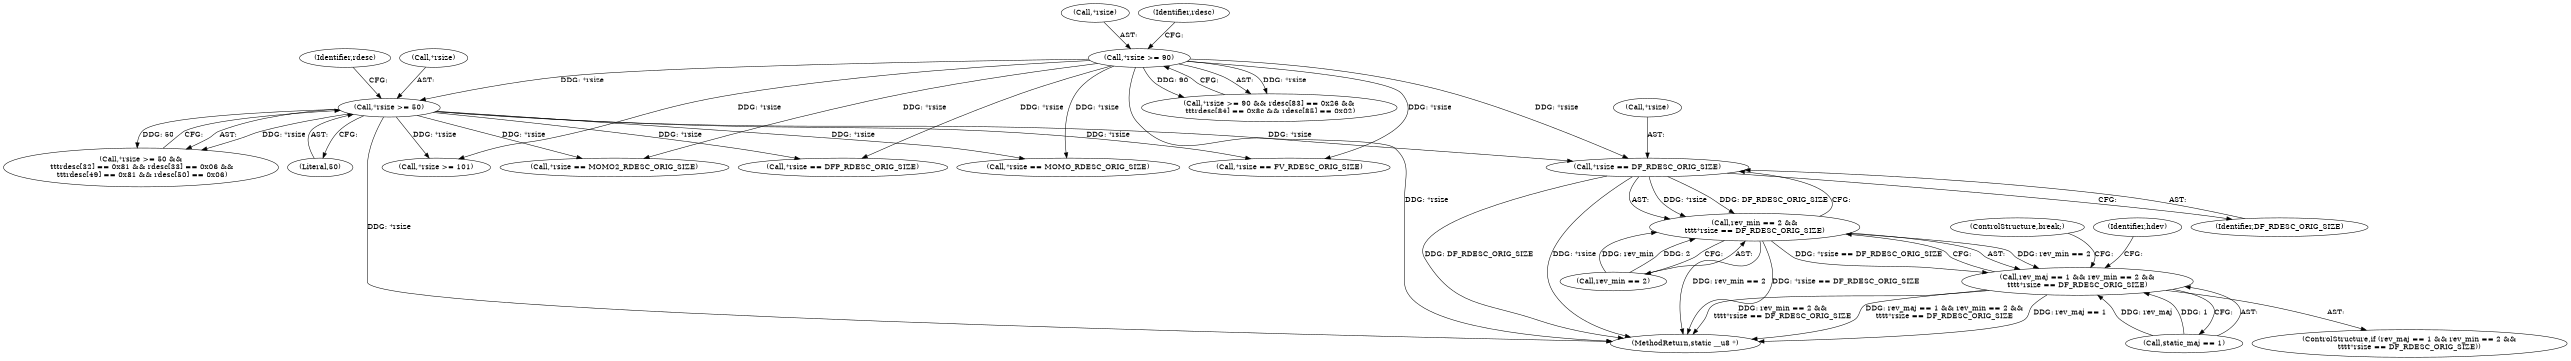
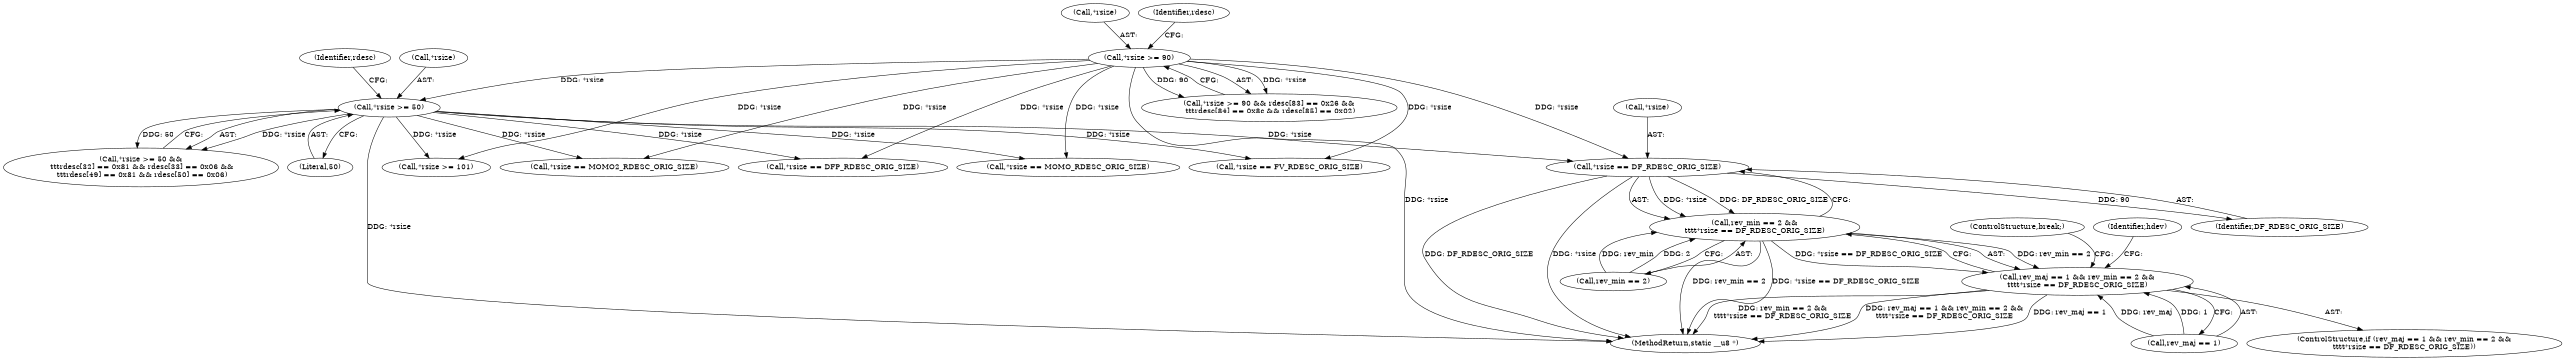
  digraph {
    n1 [label="(Call,*rsize == DF_RDESC_ORIG_SIZE)"]
    n2 [label="(Call,rev_min == 2 &&\n\t\t\t\t*rsize == DF_RDESC_ORIG_SIZE)"]
    n3 [label="(MethodReturn,static __u8 *)"]
    n4 [label="(Identifier,DF_RDESC_ORIG_SIZE)"]
    n5 [label="(Call,rev_maj == 1 && rev_min == 2 &&\n\t\t\t\t*rsize == DF_RDESC_ORIG_SIZE)"]
    n6 [label="(Call,rev_min == 2)"]
    n7 [label="(Call,*rsize >= 90)"]
    n8 [label="(Call,*rsize >= 50)"]
    n9 [label="(Call,*rsize >= 101)"]
    n10 [label="(Call,*rsize == MOMO2_RDESC_ORIG_SIZE)"]
    n11 [label="(Call,*rsize == DFP_RDESC_ORIG_SIZE)"]
    n12 [label="(Call,*rsize == MOMO_RDESC_ORIG_SIZE)"]
    n13 [label="(Call,*rsize >= 90 && rdesc[83] == 0x26 &&\n \t\t\trdesc[84] == 0x8c && rdesc[85] == 0x02)"]
    n14 [label="(Call,*rsize == FV_RDESC_ORIG_SIZE)"]
    n15 [label="(Call,*rsize >= 50 &&\n \t\t\trdesc[32] == 0x81 && rdesc[33] == 0x06 &&\n \t\t\trdesc[49] == 0x81 && rdesc[50] == 0x06)"]
    n16 [label="(Literal,50)"]
-   n17 [label="(Call,static_maj == 1)"]
+   n17 [label="(Call,rev_maj == 1)"]
    n18 [label="(ControlStructure,if (rev_maj == 1 && rev_min == 2 &&\n\t\t\t\t*rsize == DF_RDESC_ORIG_SIZE))"]
    n19 [label="(Call,*rsize)"]
    n20 [label="(Identifier,rdesc)"]
    n21 [label="(ControlStructure,break;)"]
    n22 [label="(Call,*rsize)"]
    n23 [label="(Identifier,rdesc)"]
    n24 [label="(Identifier,hdev)"]
    n25 [label="(Call,*rsize)"]
    n1 -> n2 [label="AST: "]
    n1 -> n2 [label="DDG: *rsize"]
    n1 -> n2 [label="DDG: DF_RDESC_ORIG_SIZE"]
    n1 -> n3 [label="DDG: DF_RDESC_ORIG_SIZE"]
    n1 -> n3 [label="DDG: *rsize"]
-   n1 -> n4 [label="CFG: "]
+   n1 -> n4 [label="DDG: 90"]
    n2 -> n1 [label="CFG: "]
    n2 -> n3 [label="DDG: rev_min == 2"]
    n2 -> n3 [label="DDG: *rsize == DF_RDESC_ORIG_SIZE"]
    n2 -> n5 [label="AST: "]
    n2 -> n5 [label="DDG: rev_min == 2"]
    n2 -> n5 [label="DDG: *rsize == DF_RDESC_ORIG_SIZE"]
    n2 -> n6 [label="CFG: "]
    n4 -> n1 [label="AST: "]
    n5 -> n2 [label="CFG: "]
    n5 -> n3 [label="DDG: rev_maj == 1 && rev_min == 2 &&\n\t\t\t\t*rsize == DF_RDESC_ORIG_SIZE"]
    n5 -> n3 [label="DDG: rev_maj == 1"]
    n5 -> n3 [label="DDG: rev_min == 2 &&\n\t\t\t\t*rsize == DF_RDESC_ORIG_SIZE"]
    n5 -> n17 [label="CFG: "]
    n5 -> n18 [label="AST: "]
    n6 -> n2 [label="AST: "]
    n6 -> n2 [label="DDG: rev_min"]
    n6 -> n2 [label="DDG: 2"]
    n7 -> n1 [label="DDG: *rsize"]
    n7 -> n3 [label="DDG: *rsize"]
    n7 -> n8 [label="DDG: *rsize"]
    n7 -> n9 [label="DDG: *rsize"]
    n7 -> n10 [label="DDG: *rsize"]
    n7 -> n11 [label="DDG: *rsize"]
    n7 -> n12 [label="DDG: *rsize"]
    n7 -> n13 [label="AST: "]
    n7 -> n13 [label="DDG: *rsize"]
    n7 -> n13 [label="DDG: 90"]
    n7 -> n14 [label="DDG: *rsize"]
    n8 -> n1 [label="DDG: *rsize"]
    n8 -> n3 [label="DDG: *rsize"]
    n8 -> n9 [label="DDG: *rsize"]
    n8 -> n10 [label="DDG: *rsize"]
    n8 -> n11 [label="DDG: *rsize"]
    n8 -> n12 [label="DDG: *rsize"]
    n8 -> n14 [label="DDG: *rsize"]
    n8 -> n15 [label="AST: "]
    n8 -> n15 [label="DDG: *rsize"]
    n8 -> n15 [label="DDG: 50"]
    n8 -> n16 [label="CFG: "]
    n13 -> n7 [label="CFG: "]
    n15 -> n8 [label="CFG: "]
    n16 -> n8 [label="AST: "]
    n17 -> n5 [label="AST: "]
    n17 -> n5 [label="DDG: rev_maj"]
    n17 -> n5 [label="DDG: 1"]
    n19 -> n7 [label="AST: "]
    n20 -> n8 [label="CFG: "]
    n21 -> n5 [label="CFG: "]
    n22 -> n1 [label="AST: "]
    n23 -> n7 [label="CFG: "]
    n24 -> n5 [label="CFG: "]
    n25 -> n8 [label="AST: "]
  }
